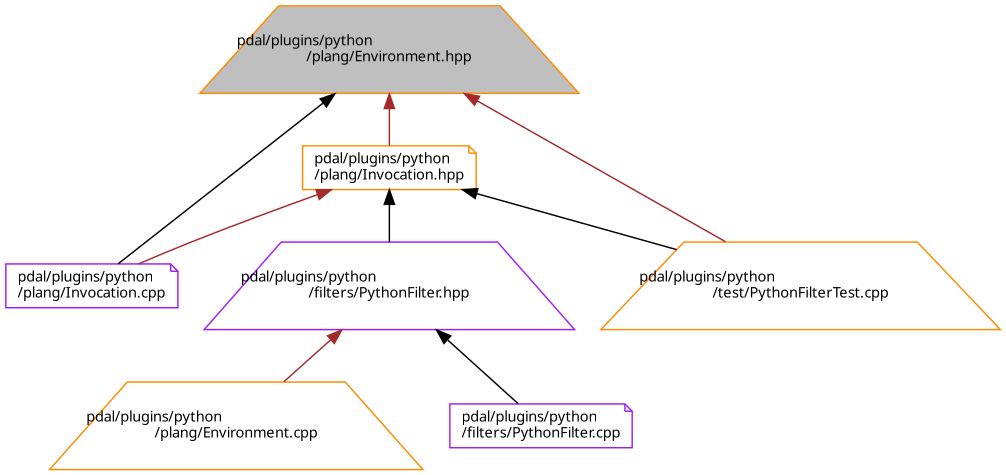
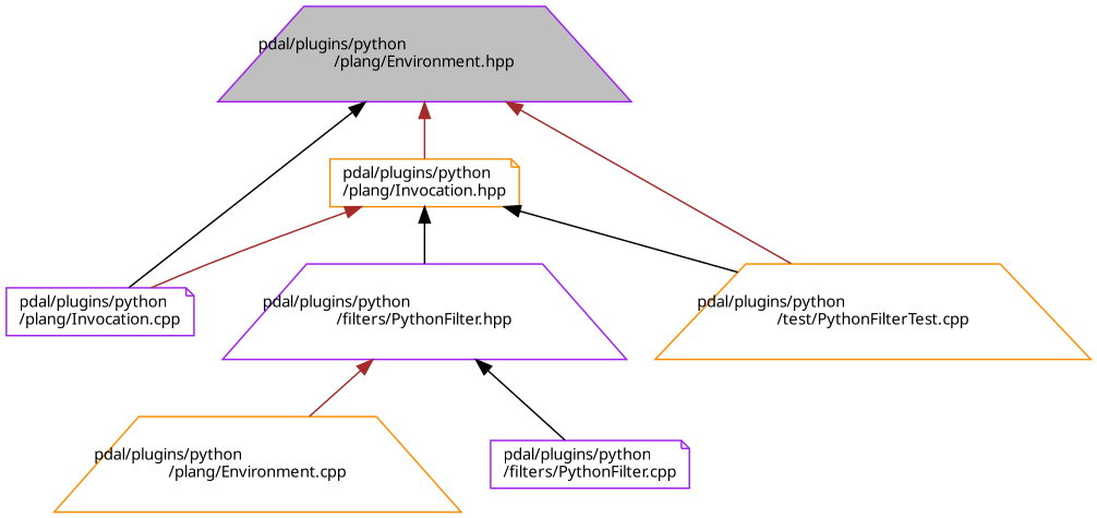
  digraph {
    fontname="Noto Sans"
    node [color=purple fillcolor=white fontname="Noto Sans" fontsize=10 shape=trapezium style=filled]
    edge [color=brown dir=back fontname="Noto Sans" fontsize=10 labelfontname=Helvetica labelfontsize=10 style=solid]
-   n1 [color=darkorange fillcolor=grey75 fontcolor=black height=0.2 label="pdal/plugins/python\l/plang/Environment.hpp" width=0.4]
+   n1 [fillcolor=grey75 fontcolor=black height=0.2 label="pdal/plugins/python\l/plang/Environment.hpp" width=0.4]
    n2 [color=darkorange height=0.2 label="pdal/plugins/python\l/plang/Invocation.hpp" shape=note width=0.4]
    n3 [height=0.2 label="pdal/plugins/python\l/plang/Invocation.cpp" shape=note width=0.4]
    n4 [color=darkorange height=0.2 label="pdal/plugins/python\l/test/PythonFilterTest.cpp" width=0.4]
    n5 [height=0.2 label="pdal/plugins/python\l/filters/PythonFilter.hpp" width=0.4]
    n6 [color=darkorange height=0.2 label="pdal/plugins/python\l/plang/Environment.cpp" width=0.4]
    n7 [height=0.2 label="pdal/plugins/python\l/filters/PythonFilter.cpp" shape=note width=0.4]
    n1 -> n2
    n1 -> n3 [color=black]
    n1 -> n4
    n2 -> n3
    n2 -> n4 [color=black]
    n2 -> n5 [color=black]
    n5 -> n6
    n5 -> n7 [color=black]
  }
